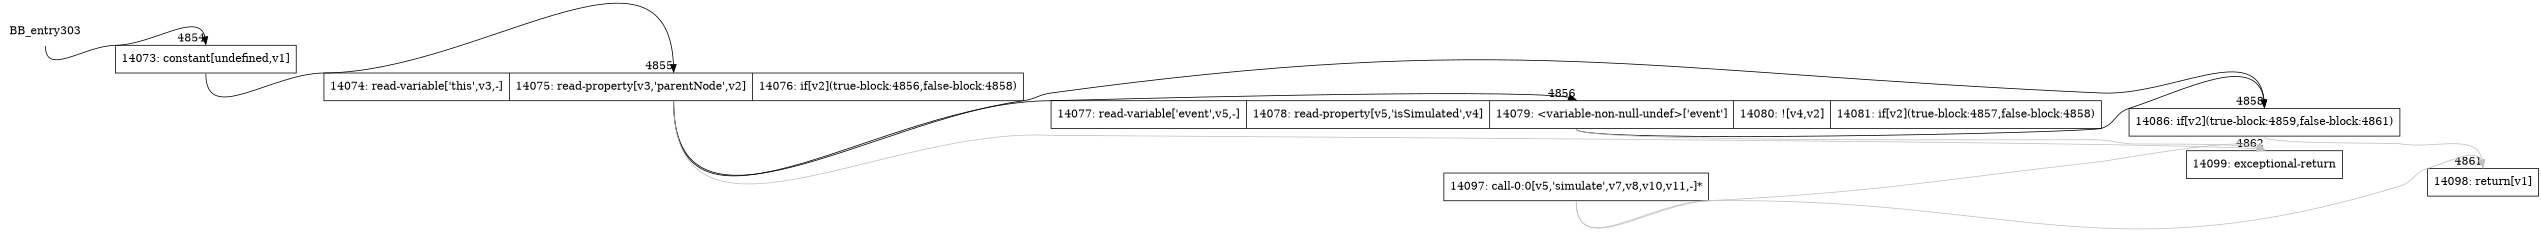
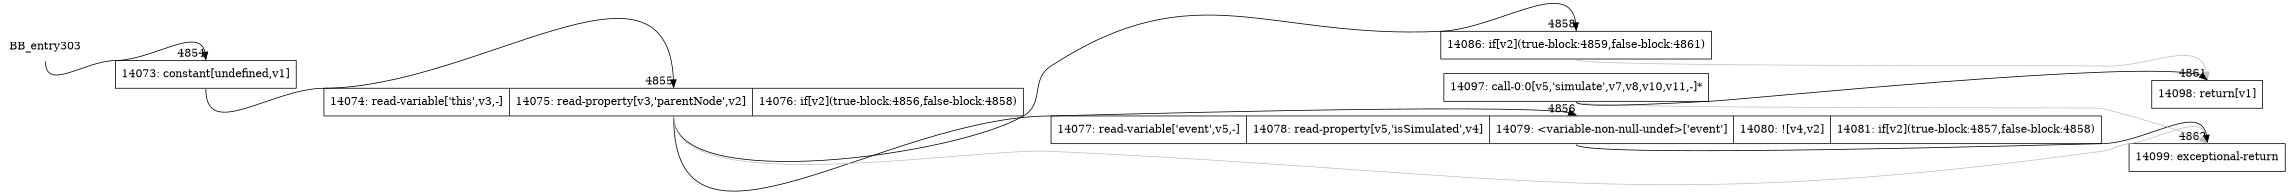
  digraph {
    rankdir=LR
    node [shape=record]
    edge [headport=n tailport=s]
    n1 [label=BB_entry303 shape=none]
    n2 [label="{14073: constant[undefined,v1]}"]
    n3 [label="{14074: read-variable['this',v3,-]|14075: read-property[v3,'parentNode',v2]|14076: if[v2](true-block:4856,false-block:4858)}"]
    n4 [label="{14086: if[v2](true-block:4859,false-block:4861)}"]
    n5 [label="{14077: read-variable['event',v5,-]|14078: read-property[v5,'isSimulated',v4]|14079: \<variable-non-null-undef\>['event']|14080: ![v4,v2]|14081: if[v2](true-block:4857,false-block:4858)}"]
    n6 [label="{14099: exceptional-return}"]
    n7 [label="{14098: return[v1]}"]
    n8 [label="{14097: call-0:0[v5,'simulate',v7,v8,v10,v11,-]*}"]
    n1 -> n2 [headlabel="    4854"]
    n2 -> n3 [headlabel="      4855"]
    n3 -> n4 [headlabel="      4858"]
    n3 -> n5 [headlabel="      4856"]
    n3 -> n6 [color=gray headlabel="      4862"]
    n4 -> n7 [color=gray headlabel="      4861"]
-   n5 -> n4
-   n5 -> n6 [color=gray]
+   n5 -> n6 [color=black]
    n8 -> n6 [color=gray]
-   n8 -> n7 [color=gray]
+   n8 -> n7
  }
